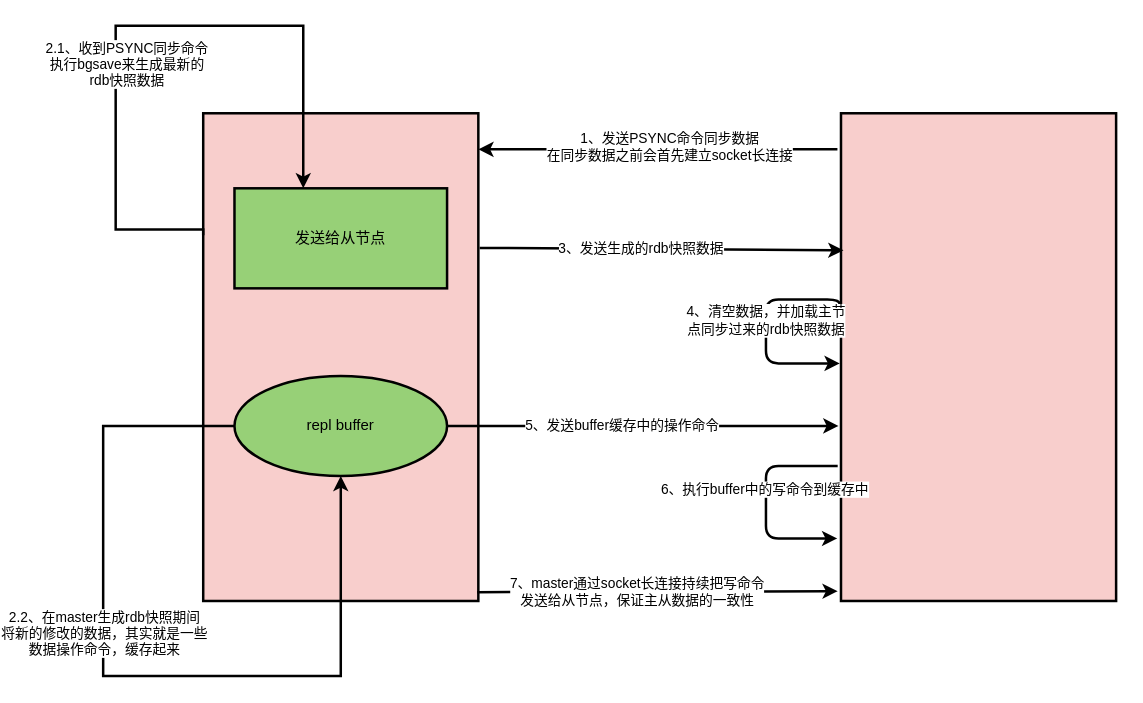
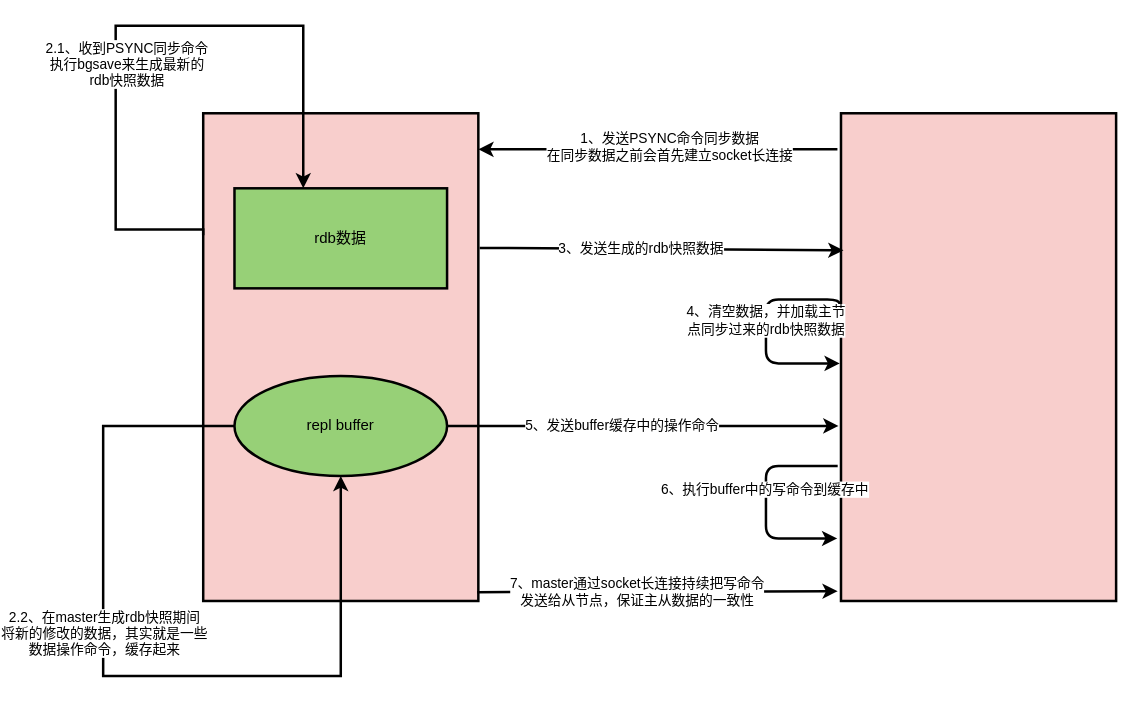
  <mxCell id="0" />
  <mxCell id="1" parent="0" />
  <mxCell id="2" value="" style="rounded=0;whiteSpace=wrap;html=1;fillColor=#F8CECC;strokeWidth=2;" parent="1" vertex="1"><mxGeometry x="100" y="90" width="220" height="390" as="geometry" /></mxCell>
- <mxCell id="3" value="发送给从节点" style="rounded=0;whiteSpace=wrap;html=1;strokeWidth=2;fillColor=#97D077;" parent="1" vertex="1"><mxGeometry x="125" y="150" width="170" height="80" as="geometry" /></mxCell>
+ <mxCell id="3" value="rdb数据" style="rounded=0;whiteSpace=wrap;html=1;strokeWidth=2;fillColor=#97D077;" parent="1" vertex="1"><mxGeometry x="125" y="150" width="170" height="80" as="geometry" /></mxCell>
  <mxCell id="4" style="edgeStyle=orthogonalEdgeStyle;rounded=0;orthogonalLoop=1;jettySize=auto;html=1;exitX=1;exitY=0.5;exitDx=0;exitDy=0;strokeWidth=2;" parent="1" source="6" edge="1"><mxGeometry relative="1" as="geometry"><mxPoint x="608" y="340" as="targetPoint" /><Array as="points"><mxPoint x="608" y="340" /></Array></mxGeometry></mxCell>
  <mxCell id="5" value="5、发送buffer缓存中的操作命令" style="edgeLabel;html=1;align=center;verticalAlign=middle;resizable=0;points=[];" parent="4" vertex="1" connectable="0"><mxGeometry x="-0.11" y="1" relative="1" as="geometry"><mxPoint as="offset" /></mxGeometry></mxCell>
  <mxCell id="6" value="repl buffer" style="ellipse;whiteSpace=wrap;html=1;strokeWidth=2;fillColor=#97D077;" parent="1" vertex="1"><mxGeometry x="125" y="300" width="170" height="80" as="geometry" /></mxCell>
  <mxCell id="7" value="" style="rounded=0;whiteSpace=wrap;html=1;fillColor=#F8CECC;strokeWidth=2;" parent="1" vertex="1"><mxGeometry x="610" y="90" width="220" height="390" as="geometry" /></mxCell>
  <mxCell id="8" value="" style="endArrow=classic;html=1;exitX=-0.013;exitY=0.074;exitDx=0;exitDy=0;exitPerimeter=0;entryX=1;entryY=0.074;entryDx=0;entryDy=0;entryPerimeter=0;strokeWidth=2;" parent="1" source="7" target="2" edge="1"><mxGeometry width="50" height="50" relative="1" as="geometry"><mxPoint x="420" y="80" as="sourcePoint" /><mxPoint x="470" y="30" as="targetPoint" /></mxGeometry></mxCell>
  <mxCell id="9" value="1、发送PSYNC命令同步数据&lt;br&gt;在同步数据之前会首先建立socket长连接" style="edgeLabel;html=1;align=center;verticalAlign=middle;resizable=0;points=[];" parent="8" vertex="1" connectable="0"><mxGeometry x="-0.061" y="-2" relative="1" as="geometry"><mxPoint as="offset" /></mxGeometry></mxCell>
  <mxCell id="10" style="edgeStyle=orthogonalEdgeStyle;rounded=0;orthogonalLoop=1;jettySize=auto;html=1;exitX=0;exitY=0.25;exitDx=0;exitDy=0;strokeWidth=2;" parent="1" source="2" edge="1"><mxGeometry relative="1" as="geometry"><mxPoint x="180" y="150" as="targetPoint" /><Array as="points"><mxPoint x="30" y="183" /><mxPoint x="30" y="20" /><mxPoint x="180" y="20" /></Array></mxGeometry></mxCell>
  <mxCell id="11" value="2.1、收到PSYNC同步命令&lt;br&gt;执行bgsave来生成最新的&lt;br&gt;rdb快照数据" style="edgeLabel;html=1;align=center;verticalAlign=middle;resizable=0;points=[];" parent="10" vertex="1" connectable="0"><mxGeometry x="0.214" y="2" relative="1" as="geometry"><mxPoint x="-68" y="32" as="offset" /></mxGeometry></mxCell>
  <mxCell id="12" style="edgeStyle=orthogonalEdgeStyle;rounded=0;orthogonalLoop=1;jettySize=auto;html=1;exitX=0;exitY=0.5;exitDx=0;exitDy=0;strokeWidth=2;" parent="1" source="6" target="6" edge="1"><mxGeometry relative="1" as="geometry"><Array as="points"><mxPoint x="20" y="340" /><mxPoint x="20" y="540" /><mxPoint x="210" y="540" /></Array></mxGeometry></mxCell>
  <mxCell id="13" value="2.2、在master生成rdb快照期间&lt;br&gt;将新的修改的数据，其实就是一些&lt;br&gt;数据操作命令，缓存起来" style="edgeLabel;html=1;align=center;verticalAlign=middle;resizable=0;points=[];" parent="12" vertex="1" connectable="0"><mxGeometry x="-0.177" relative="1" as="geometry"><mxPoint as="offset" /></mxGeometry></mxCell>
  <mxCell id="14" value="" style="endArrow=classic;html=1;strokeWidth=2;exitX=1.005;exitY=0.276;exitDx=0;exitDy=0;exitPerimeter=0;entryX=0.009;entryY=0.281;entryDx=0;entryDy=0;entryPerimeter=0;" parent="1" source="2" target="7" edge="1"><mxGeometry width="50" height="50" relative="1" as="geometry"><mxPoint x="450" y="310" as="sourcePoint" /><mxPoint x="500" y="260" as="targetPoint" /></mxGeometry></mxCell>
  <mxCell id="15" value="3、发送生成的rdb快照数据" style="edgeLabel;html=1;align=center;verticalAlign=middle;resizable=0;points=[];" parent="14" vertex="1" connectable="0"><mxGeometry x="-0.122" y="1" relative="1" as="geometry"><mxPoint as="offset" /></mxGeometry></mxCell>
  <mxCell id="16" value="" style="endArrow=classic;html=1;strokeWidth=2;exitX=-0.004;exitY=0.403;exitDx=0;exitDy=0;exitPerimeter=0;edgeStyle=orthogonalEdgeStyle;" parent="1" source="7" edge="1"><mxGeometry width="50" height="50" relative="1" as="geometry"><mxPoint x="520" y="290" as="sourcePoint" /><mxPoint x="609" y="290" as="targetPoint" /><Array as="points"><mxPoint x="550" y="239" /><mxPoint x="550" y="290" /></Array></mxGeometry></mxCell>
  <mxCell id="17" value="4、清空数据，并加载主节&lt;br&gt;点同步过来的rdb快照数据" style="edgeLabel;html=1;align=center;verticalAlign=middle;resizable=0;points=[];" parent="16" vertex="1" connectable="0"><mxGeometry x="-0.08" y="-1" relative="1" as="geometry"><mxPoint y="2" as="offset" /></mxGeometry></mxCell>
  <mxCell id="18" value="" style="endArrow=classic;html=1;strokeWidth=2;exitX=-0.012;exitY=0.723;exitDx=0;exitDy=0;exitPerimeter=0;edgeStyle=orthogonalEdgeStyle;" parent="1" source="7" edge="1"><mxGeometry width="50" height="50" relative="1" as="geometry"><mxPoint x="500" y="420" as="sourcePoint" /><mxPoint x="607" y="430" as="targetPoint" /><Array as="points"><mxPoint x="550" y="372" /><mxPoint x="550" y="430" /></Array></mxGeometry></mxCell>
  <mxCell id="19" value="6、执行buffer中的写命令到缓存中" style="edgeLabel;html=1;align=center;verticalAlign=middle;resizable=0;points=[];" parent="18" vertex="1" connectable="0"><mxGeometry x="-0.114" y="-2" relative="1" as="geometry"><mxPoint as="offset" /></mxGeometry></mxCell>
  <mxCell id="20" value="" style="endArrow=classic;html=1;strokeWidth=2;entryX=-0.012;entryY=0.98;entryDx=0;entryDy=0;entryPerimeter=0;exitX=0.996;exitY=0.982;exitDx=0;exitDy=0;exitPerimeter=0;" parent="1" source="2" target="7" edge="1"><mxGeometry width="50" height="50" relative="1" as="geometry"><mxPoint x="320" y="472" as="sourcePoint" /><mxPoint x="420" y="460" as="targetPoint" /></mxGeometry></mxCell>
  <mxCell id="21" value="7、master通过socket长连接持续把写命令&lt;br&gt;发送给从节点，保证主从数据的一致性" style="edgeLabel;html=1;align=center;verticalAlign=middle;resizable=0;points=[];" parent="20" vertex="1" connectable="0"><mxGeometry x="-0.122" relative="1" as="geometry"><mxPoint as="offset" /></mxGeometry></mxCell>
